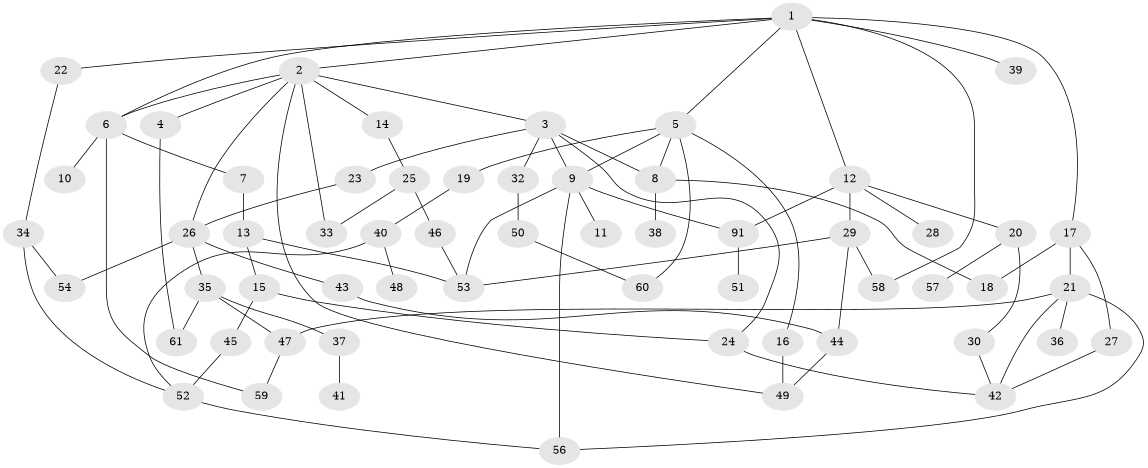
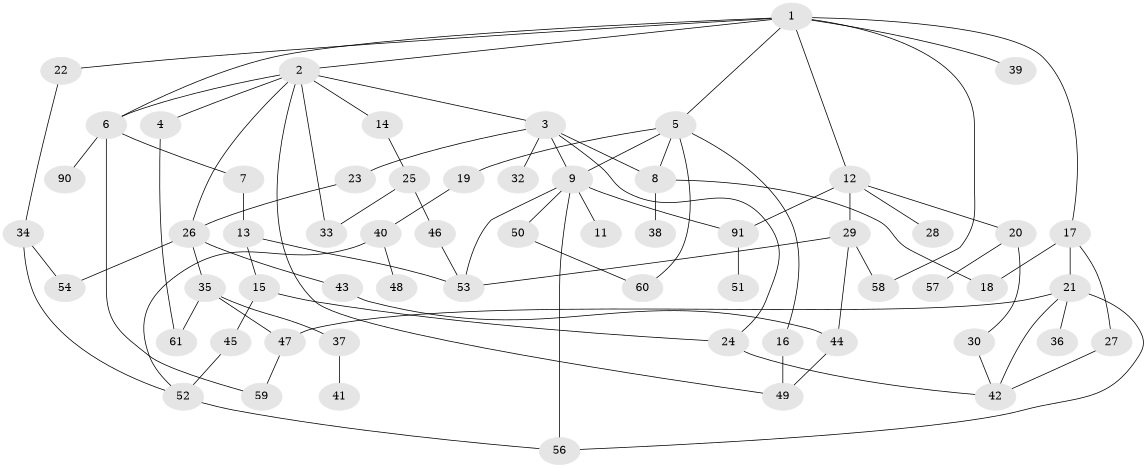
  graph {
    node [color=gray90 style=filled]
    1
    2
    5
    6
    12
    17
    22
    39
    58
    3
    4
    14
    26
    33
    49
    8
    9
    16
    19
    60
    7
-   10
+   10 [label=90]
    59
    n24 [label=91]
    20
    28
    29
    18
    21
    27
    34
    23
    24
    32
    61
    25
    35
    43
    54
    38
    11
    50
    53
    56
    42
    46
    40
    13
    15
    51
    30
    57
    44
    45
    52
    36
    47
    48
    37
    41
    1 -- 2
    1 -- 5
    1 -- 6
    1 -- 12
    1 -- 17
    1 -- 22
    1 -- 39
    1 -- 58
    2 -- 6
    2 -- 3
    2 -- 4
    2 -- 14
    2 -- 26
    2 -- 33
    2 -- 49
    5 -- 8
    5 -- 9
    5 -- 16
    5 -- 19
    5 -- 60
    6 -- 7
    6 -- 10
    6 -- 59
    12 -- n24
    12 -- 20
    12 -- 28
    12 -- 29
    17 -- 18
    17 -- 21
    17 -- 27
    22 -- 34
    3 -- 8
    3 -- 9
    3 -- 23
    3 -- 24
    3 -- 32
    4 -- 61
    14 -- 25
    26 -- 35
    26 -- 43
    26 -- 54
    8 -- 18
    8 -- 38
    9 -- n24
    9 -- 11
-   32 -- 50
+   9 -- 50
    9 -- 53
    9 -- 56
    16 -- 49
    19 -- 40
    7 -- 13
    n24 -- 51
    20 -- 30
    20 -- 57
    29 -- 58
    29 -- 53
    29 -- 44
    21 -- 56
    21 -- 42
    21 -- 36
    21 -- 47
    27 -- 42
    34 -- 54
    34 -- 52
    23 -- 26
    24 -- 42
    25 -- 33
    25 -- 46
    35 -- 61
    35 -- 47
    35 -- 37
    43 -- 44
    50 -- 60
    46 -- 53
    40 -- 52
    40 -- 48
    13 -- 53
    13 -- 15
    15 -- 24
    15 -- 45
    30 -- 42
    44 -- 49
    45 -- 52
    52 -- 56
    47 -- 59
    37 -- 41
  }
